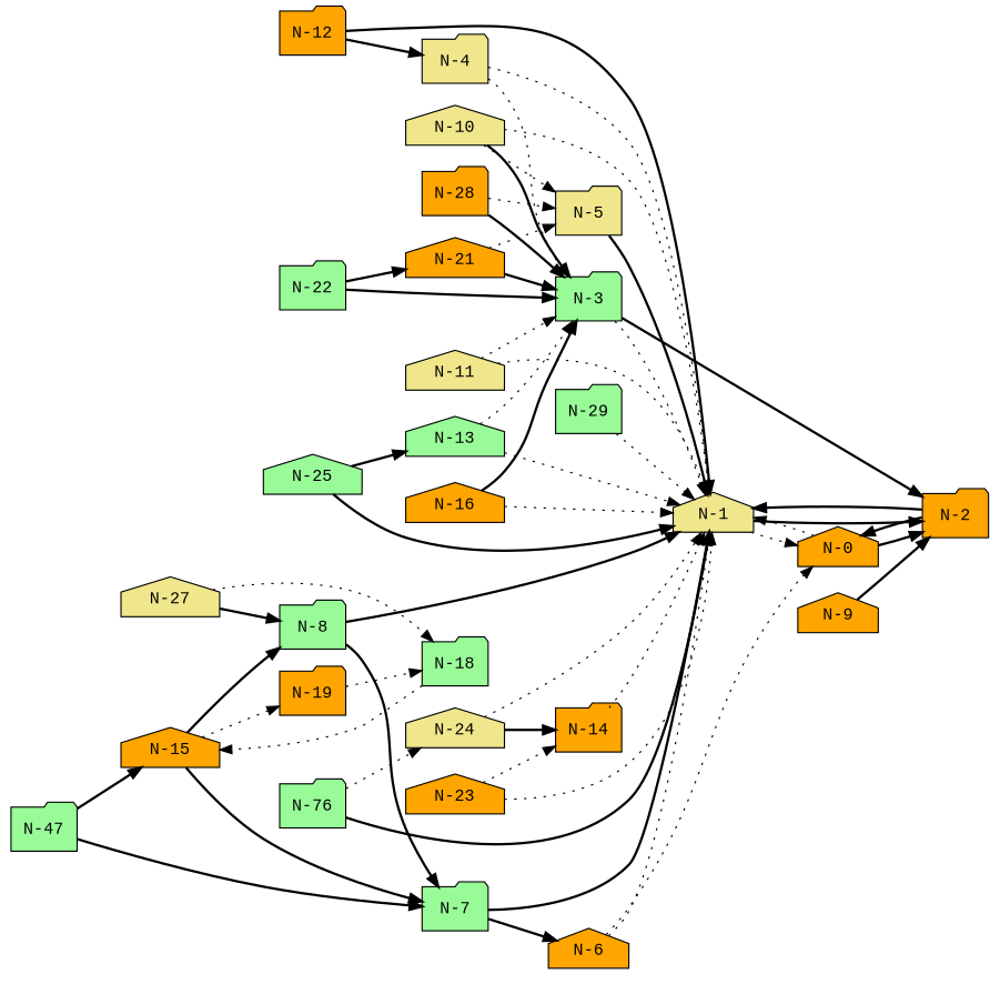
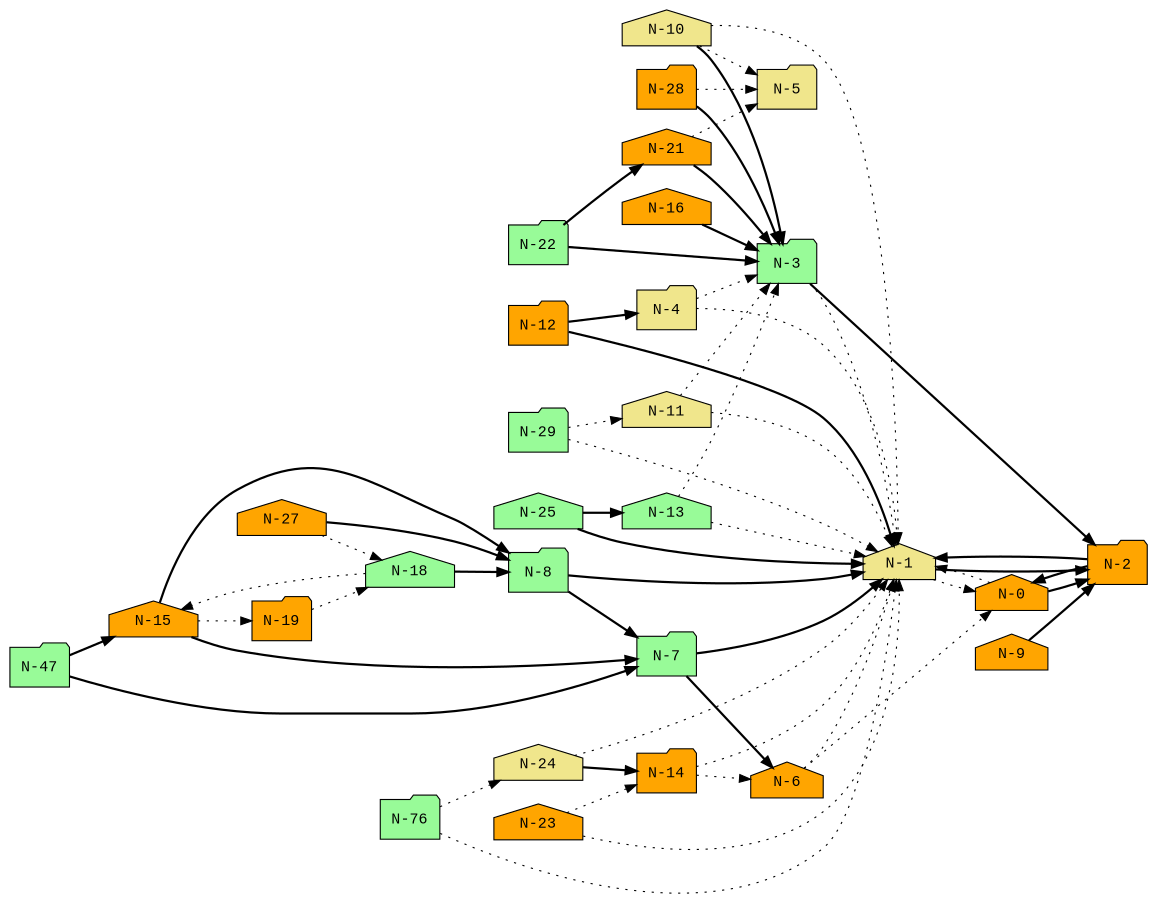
  digraph {
    fontname="Liberation Mono"
    rankdir=LR
    node [fillcolor=orange fontname="Liberation Mono" shape=house style=filled]
    edge [fontname="Liberation Mono" style=dotted]
    "N-1" [fillcolor=khaki]
    "N-0"
    "N-2" [shape=folder]
    "N-3" [fillcolor=palegreen shape=folder]
    "N-4" [fillcolor=khaki shape=folder]
    "N-5" [fillcolor=khaki shape=folder]
    "N-6"
    "N-7" [fillcolor=palegreen shape=folder]
    "N-8" [fillcolor=palegreen shape=folder]
    "N-9"
    "N-10" [fillcolor=khaki]
    "N-11" [fillcolor=khaki]
    "N-12" [shape=folder]
    "N-13" [fillcolor=palegreen]
    "N-14" [shape=folder]
    "N-15"
    "N-19" [shape=folder]
    "N-16"
    n19 [fillcolor=palegreen label="N-47" shape=folder]
-   "N-18" [fillcolor=palegreen shape=folder]
+   "N-18" [fillcolor=palegreen]
    "N-21"
    "N-22" [fillcolor=palegreen shape=folder]
    "N-23"
    "N-24" [fillcolor=khaki]
    "N-25" [fillcolor=palegreen]
    n26 [fillcolor=palegreen label="N-76" shape=folder]
-   "N-27" [fillcolor=khaki]
+   "N-27"
    "N-28" [shape=folder]
    "N-29" [fillcolor=palegreen shape=folder]
    "N-1" -> "N-0"
    "N-1" -> "N-2" [style=bold]
    "N-0" -> "N-1"
    "N-0" -> "N-2" [style=bold]
    "N-2" -> "N-1" [style=bold]
    "N-2" -> "N-0" [style=bold]
    "N-3" -> "N-1"
    "N-3" -> "N-2" [style=bold]
    "N-4" -> "N-1"
    "N-4" -> "N-3"
-   "N-5" -> "N-1" [style=bold]
    "N-6" -> "N-1"
    "N-6" -> "N-0"
    "N-7" -> "N-1" [style=bold]
    "N-7" -> "N-6" [style=bold]
    "N-8" -> "N-1" [style=bold]
    "N-8" -> "N-7" [style=bold]
    "N-9" -> "N-2" [style=bold]
    "N-10" -> "N-1"
    "N-10" -> "N-3" [style=bold]
    "N-10" -> "N-5"
    "N-11" -> "N-1"
    "N-11" -> "N-3"
    "N-12" -> "N-1" [style=bold]
    "N-12" -> "N-4" [style=bold]
    "N-13" -> "N-1"
    "N-13" -> "N-3"
    "N-14" -> "N-1"
+   "N-14" -> "N-6"
    "N-15" -> "N-7" [style=bold]
    "N-15" -> "N-8" [style=bold]
    "N-15" -> "N-19"
    "N-19" -> "N-18"
-   "N-16" -> "N-1"
    "N-16" -> "N-3" [style=bold]
    n19 -> "N-7" [style=bold]
    n19 -> "N-15" [style=bold]
+   "N-18" -> "N-8" [style=bold]
    "N-18" -> "N-15"
    "N-21" -> "N-3" [style=bold]
    "N-21" -> "N-5"
    "N-22" -> "N-3" [style=bold]
    "N-22" -> "N-21" [style=bold]
    "N-23" -> "N-1"
    "N-23" -> "N-14"
    "N-24" -> "N-1"
    "N-24" -> "N-14" [style=bold]
    "N-25" -> "N-1" [style=bold]
    "N-25" -> "N-13" [style=bold]
-   n26 -> "N-1" [style=bold]
+   n26 -> "N-1"
    n26 -> "N-24"
    "N-27" -> "N-8" [style=bold]
    "N-27" -> "N-18"
    "N-28" -> "N-3" [style=bold]
    "N-28" -> "N-5"
    "N-29" -> "N-1"
+   "N-29" -> "N-11"
  }
